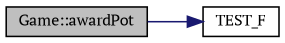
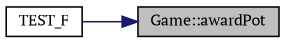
  digraph {
    rankdir=RL
    fontname="PT Serif"
    node [color=black fontname="PT Serif" fontsize=10 shape=record style=filled]
    n1 [fillcolor=grey75 fontcolor=black height=0.2 label="Game::awardPot" width=0.4]
    n2 [fillcolor=white height=0.2 label=TEST_F width=0.4]
-   n2 -> n1 [color=midnightblue dir=back fontname="PT Serif" fontsize=10 labelfontname=Helvetica labelfontsize=10 style=solid]
+   n1 -> n2 [color=midnightblue dir=back fontname="PT Serif" fontsize=10 labelfontname=Helvetica labelfontsize=10 style=solid]
  }
